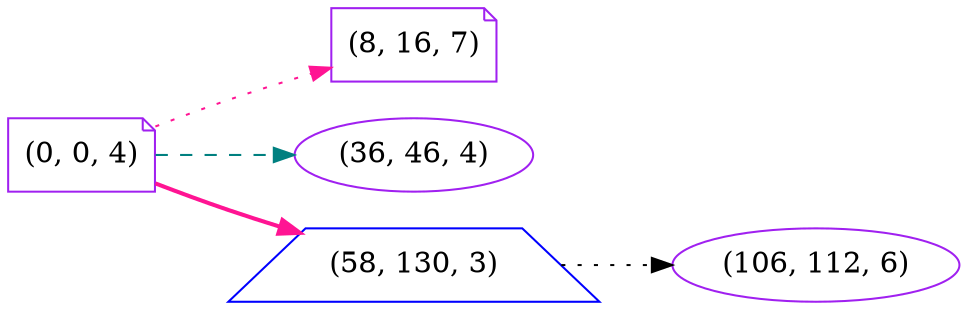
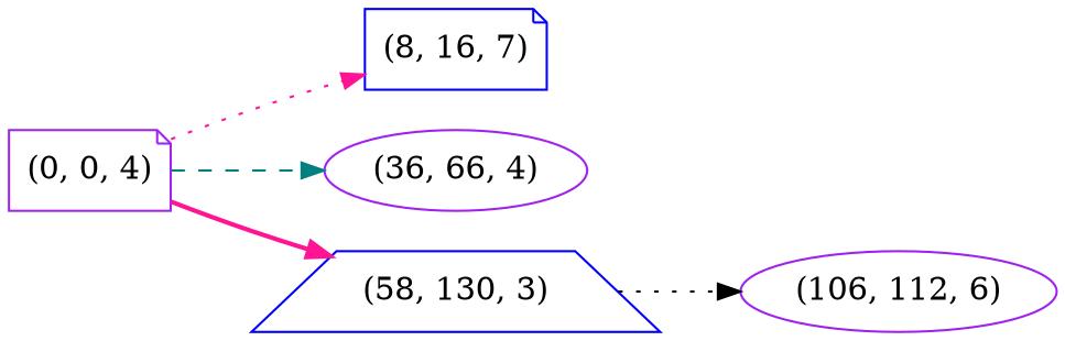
  digraph {
    rankdir=LR
    node [color=purple shape=note]
    edge [color=deeppink style=dotted]
    n1 [label="(0, 0, 4)"]
-   "(8, 16, 7)"
-   "(36, 46, 4)" [shape=ellipse]
+   "(8, 16, 7)" [color=blue]
+   "(36, 46, 4)" [shape=ellipse label="(36, 66, 4)"]
    "(58, 130, 3)" [color=blue shape=trapezium]
    "(106, 112, 6)" [shape=ellipse]
    n1 -> "(8, 16, 7)"
    n1 -> "(36, 46, 4)" [color=teal style=dashed]
    n1 -> "(58, 130, 3)" [style=bold]
    "(58, 130, 3)" -> "(106, 112, 6)" [color=black]
  }
